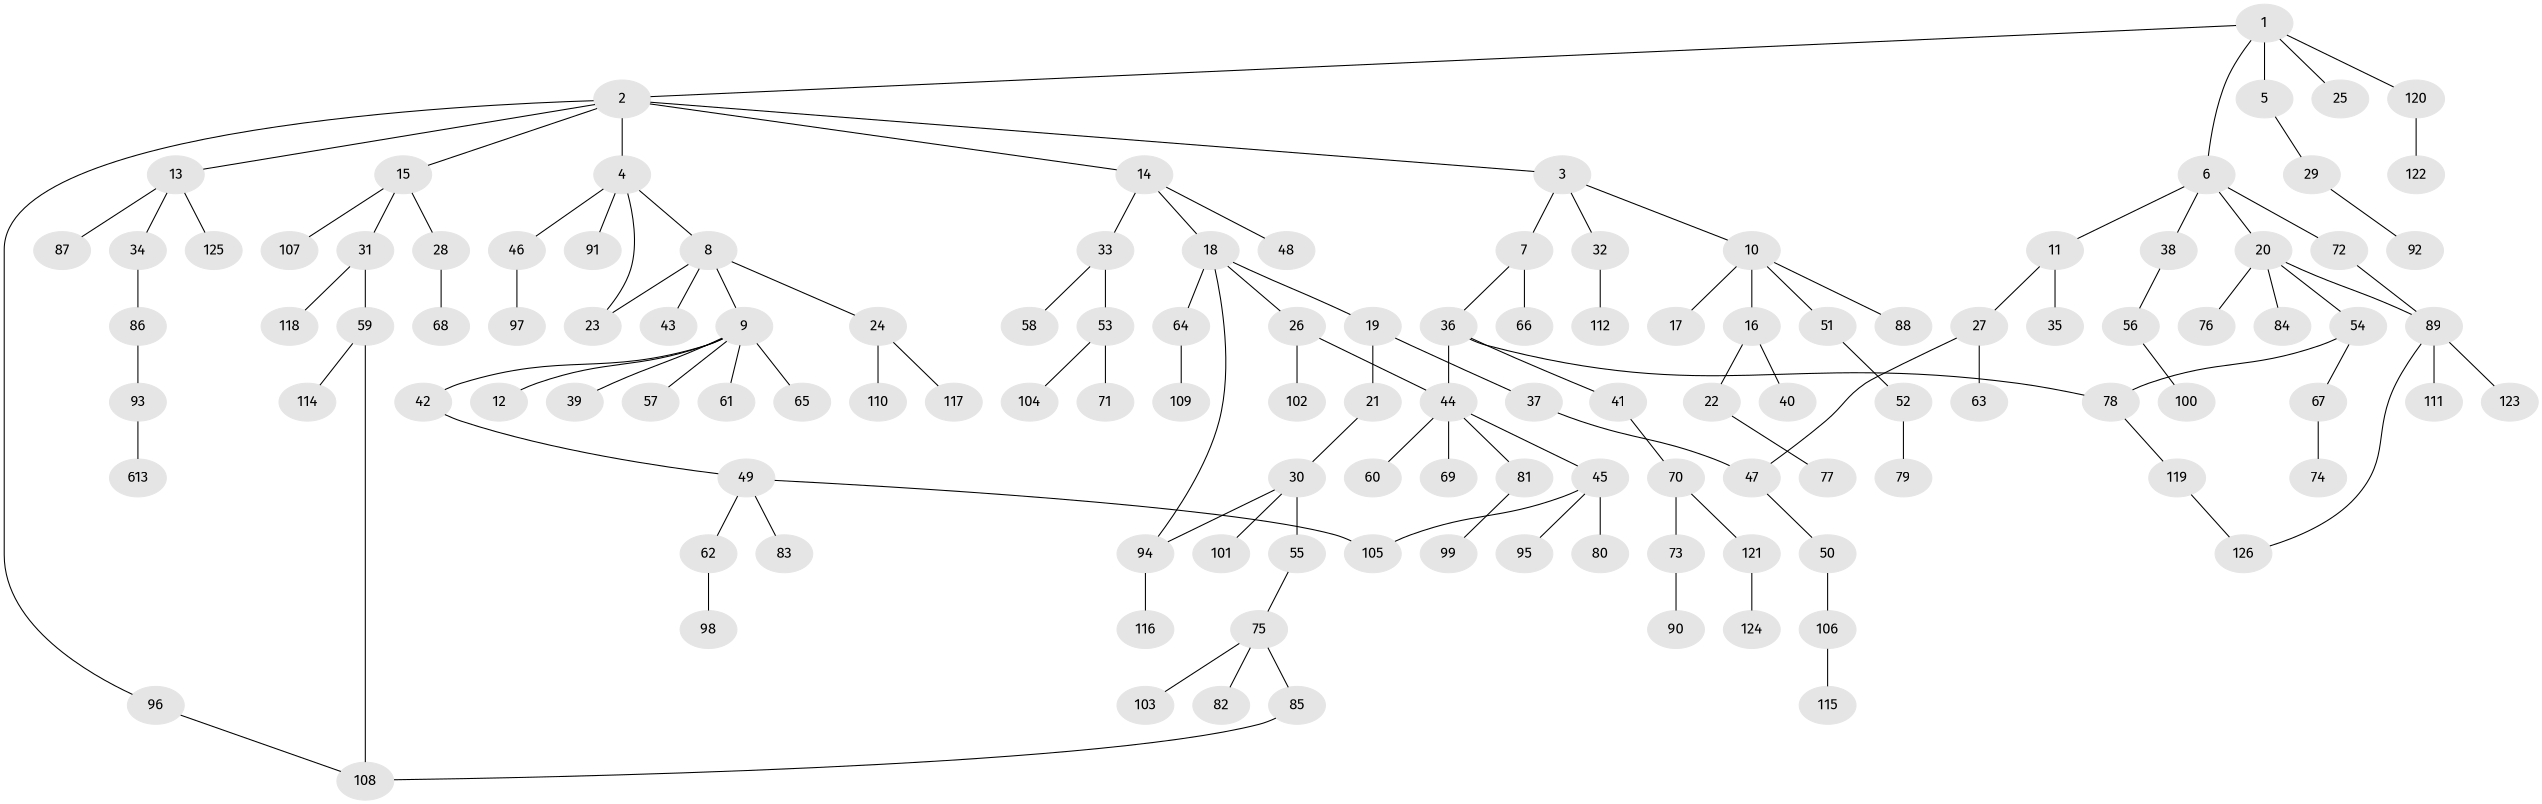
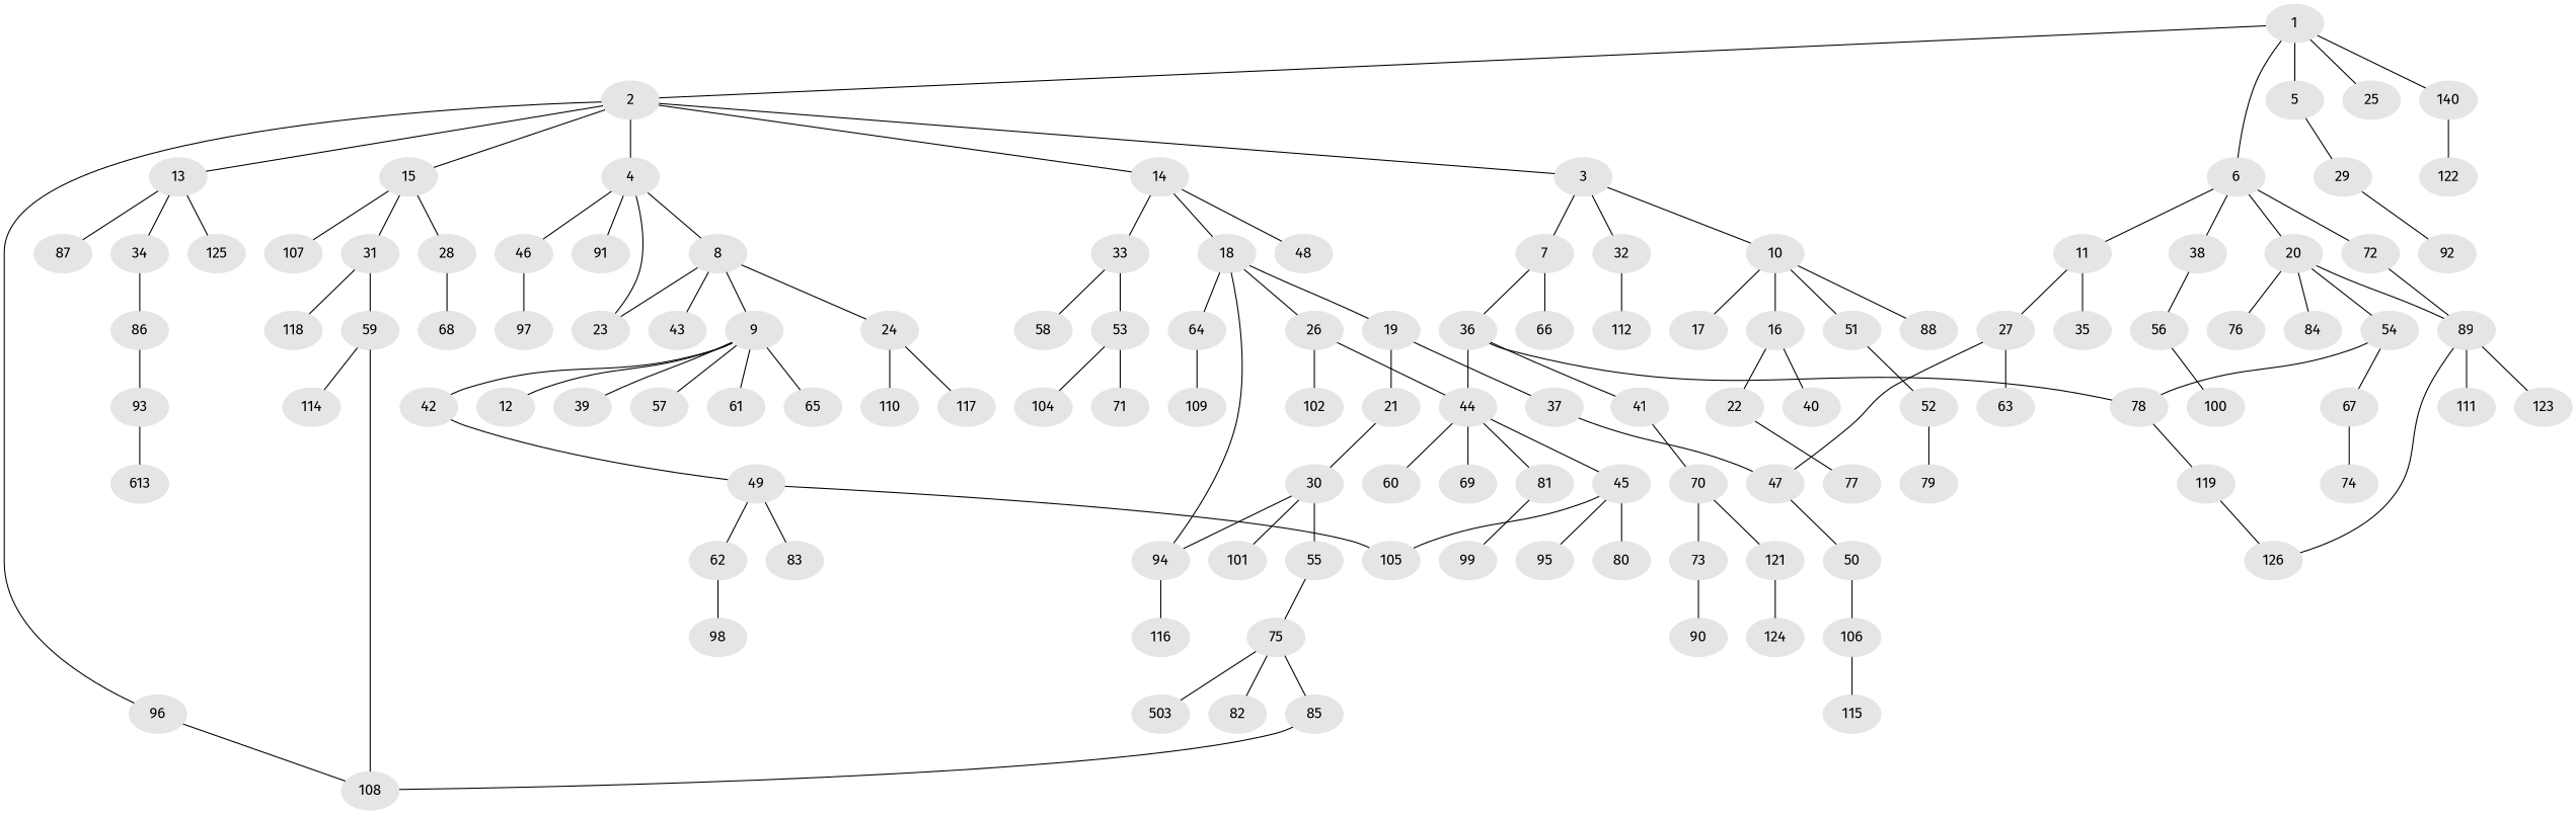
  graph {
    fontname="Fira Sans"
    node [color=gray90 fontname="Fira Sans" style=filled]
    edge [fontname="Fira Sans"]
    1
    2
    5
    6
    25
-   120
+   120 [label=140]
    3
    4
    13
    14
    15
    96
    29
    11
    20
    38
    72
    122
    7
    10
    32
    8
    23
    46
    91
    34
    87
    125
    18
    33
    48
    28
    31
    107
    108
    36
    66
    16
    17
    51
    88
    112
    9
    24
    43
    97
    92
    27
    35
    54
    76
    84
    89
    56
    44
    41
    78
    12
    39
    42
    57
    61
    65
    110
    117
    49
    22
    40
    52
    47
    63
    86
    19
    26
    64
    94
    53
    58
    68
    59
    118
    77
    21
    37
    102
    109
    116
    30
    67
    111
    123
    126
    55
    101
    45
    60
    69
    81
    50
    75
    114
    71
    104
    93
    70
    119
    100
    73
    121
    105
    62
    83
    80
    95
    99
    106
    98
    115
    79
    74
    82
    85
-   103
+   103 [label=503]
    90
    124
    n126 [label=613]
    1 -- 2
    1 -- 5
    1 -- 6
    1 -- 25
    1 -- 120
    2 -- 3
    2 -- 4
    2 -- 13
    2 -- 14
    2 -- 15
    2 -- 96
    5 -- 29
    6 -- 11
    6 -- 20
    6 -- 38
    6 -- 72
    120 -- 122
    3 -- 7
    3 -- 10
    3 -- 32
    4 -- 8
    4 -- 23
    4 -- 46
    4 -- 91
    13 -- 34
    13 -- 87
    13 -- 125
    14 -- 18
    14 -- 33
    14 -- 48
    15 -- 28
    15 -- 31
    15 -- 107
    96 -- 108
    29 -- 92
    11 -- 27
    11 -- 35
    20 -- 54
    20 -- 76
    20 -- 84
    20 -- 89
    38 -- 56
    72 -- 89
    7 -- 36
    7 -- 66
    10 -- 16
    10 -- 17
    10 -- 51
    10 -- 88
    32 -- 112
    8 -- 23
    8 -- 9
    8 -- 24
    8 -- 43
    46 -- 97
    34 -- 86
    18 -- 19
    18 -- 26
    18 -- 64
    18 -- 94
    33 -- 53
    33 -- 58
    28 -- 68
    31 -- 59
    31 -- 118
    36 -- 44
    36 -- 41
    36 -- 78
    16 -- 22
    16 -- 40
    51 -- 52
    9 -- 12
    9 -- 39
    9 -- 42
    9 -- 57
    9 -- 61
    9 -- 65
    24 -- 110
    24 -- 117
    27 -- 47
    27 -- 63
    54 -- 78
    54 -- 67
    89 -- 111
    89 -- 123
    89 -- 126
    56 -- 100
    44 -- 45
    44 -- 60
    44 -- 69
    44 -- 81
    41 -- 70
    78 -- 119
    42 -- 49
    49 -- 105
    49 -- 62
    49 -- 83
    22 -- 77
    52 -- 79
    47 -- 50
    86 -- 93
    19 -- 21
    19 -- 37
    26 -- 44
    26 -- 102
    64 -- 109
    94 -- 116
    53 -- 71
    53 -- 104
    59 -- 108
    59 -- 114
    21 -- 30
    37 -- 47
    30 -- 94
    30 -- 55
    30 -- 101
    67 -- 74
    55 -- 75
    45 -- 105
    45 -- 80
    45 -- 95
    81 -- 99
    50 -- 106
    75 -- 82
    75 -- 85
    75 -- 103
    93 -- n126
    70 -- 73
    70 -- 121
    119 -- 126
    73 -- 90
    121 -- 124
    62 -- 98
    106 -- 115
    85 -- 108
  }
